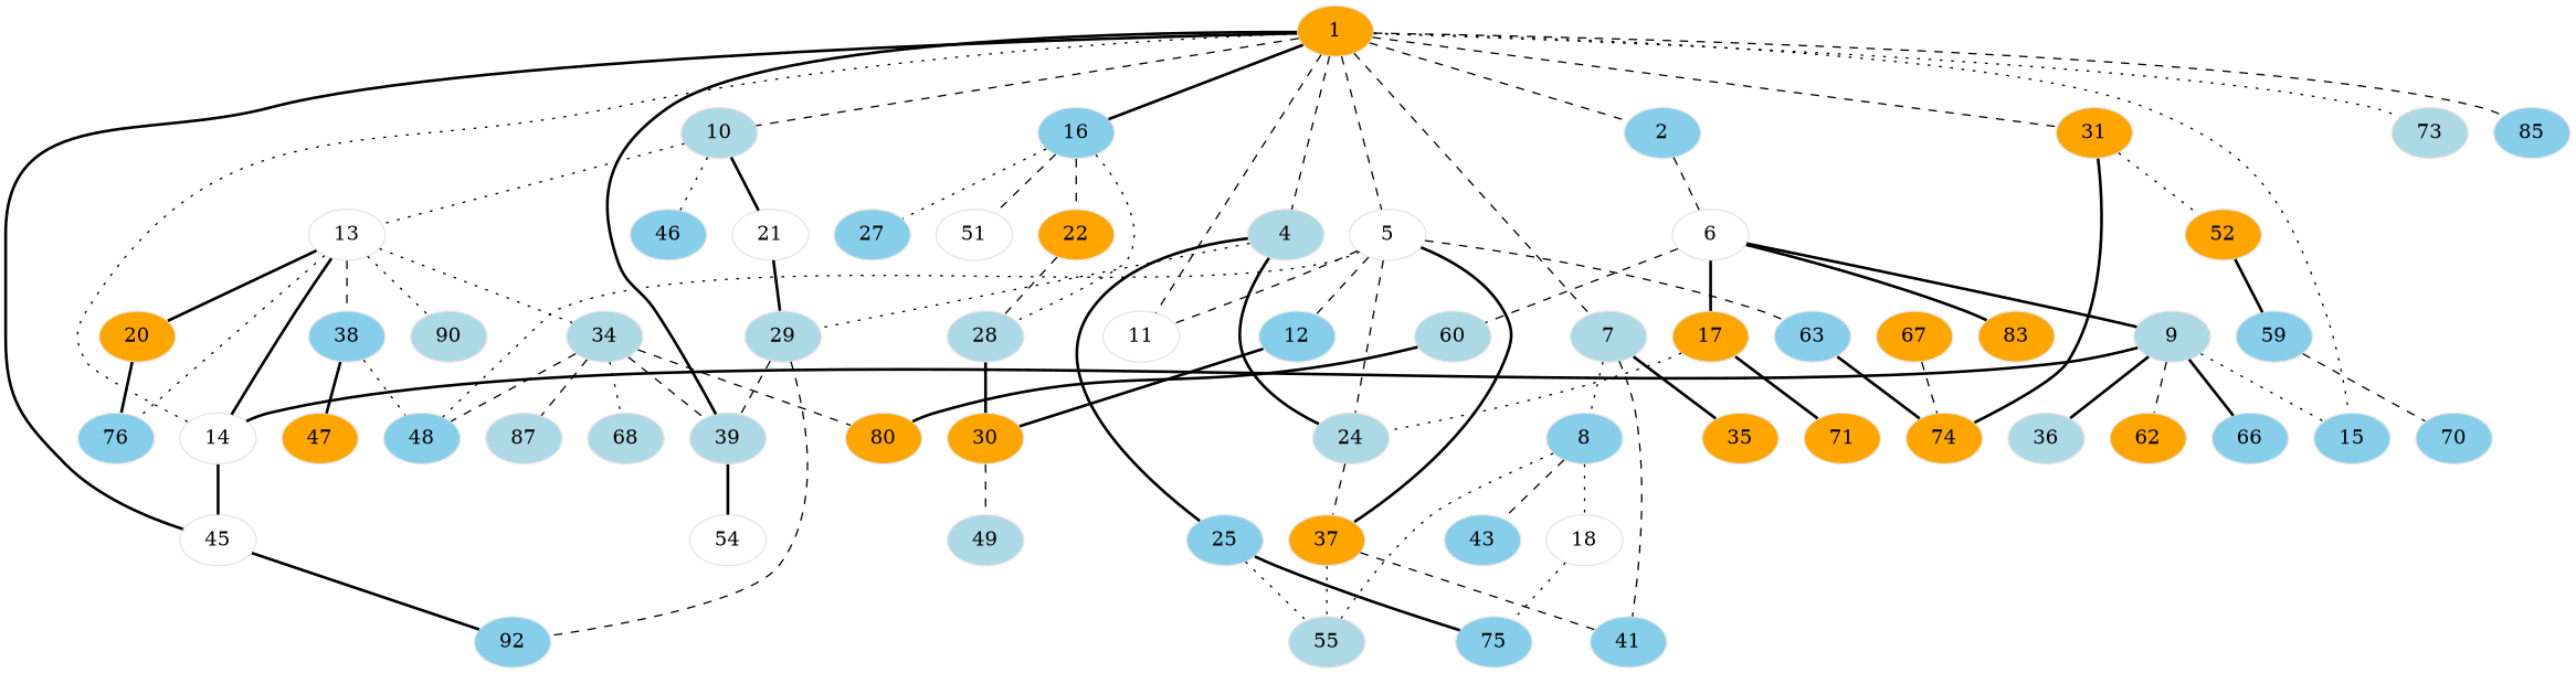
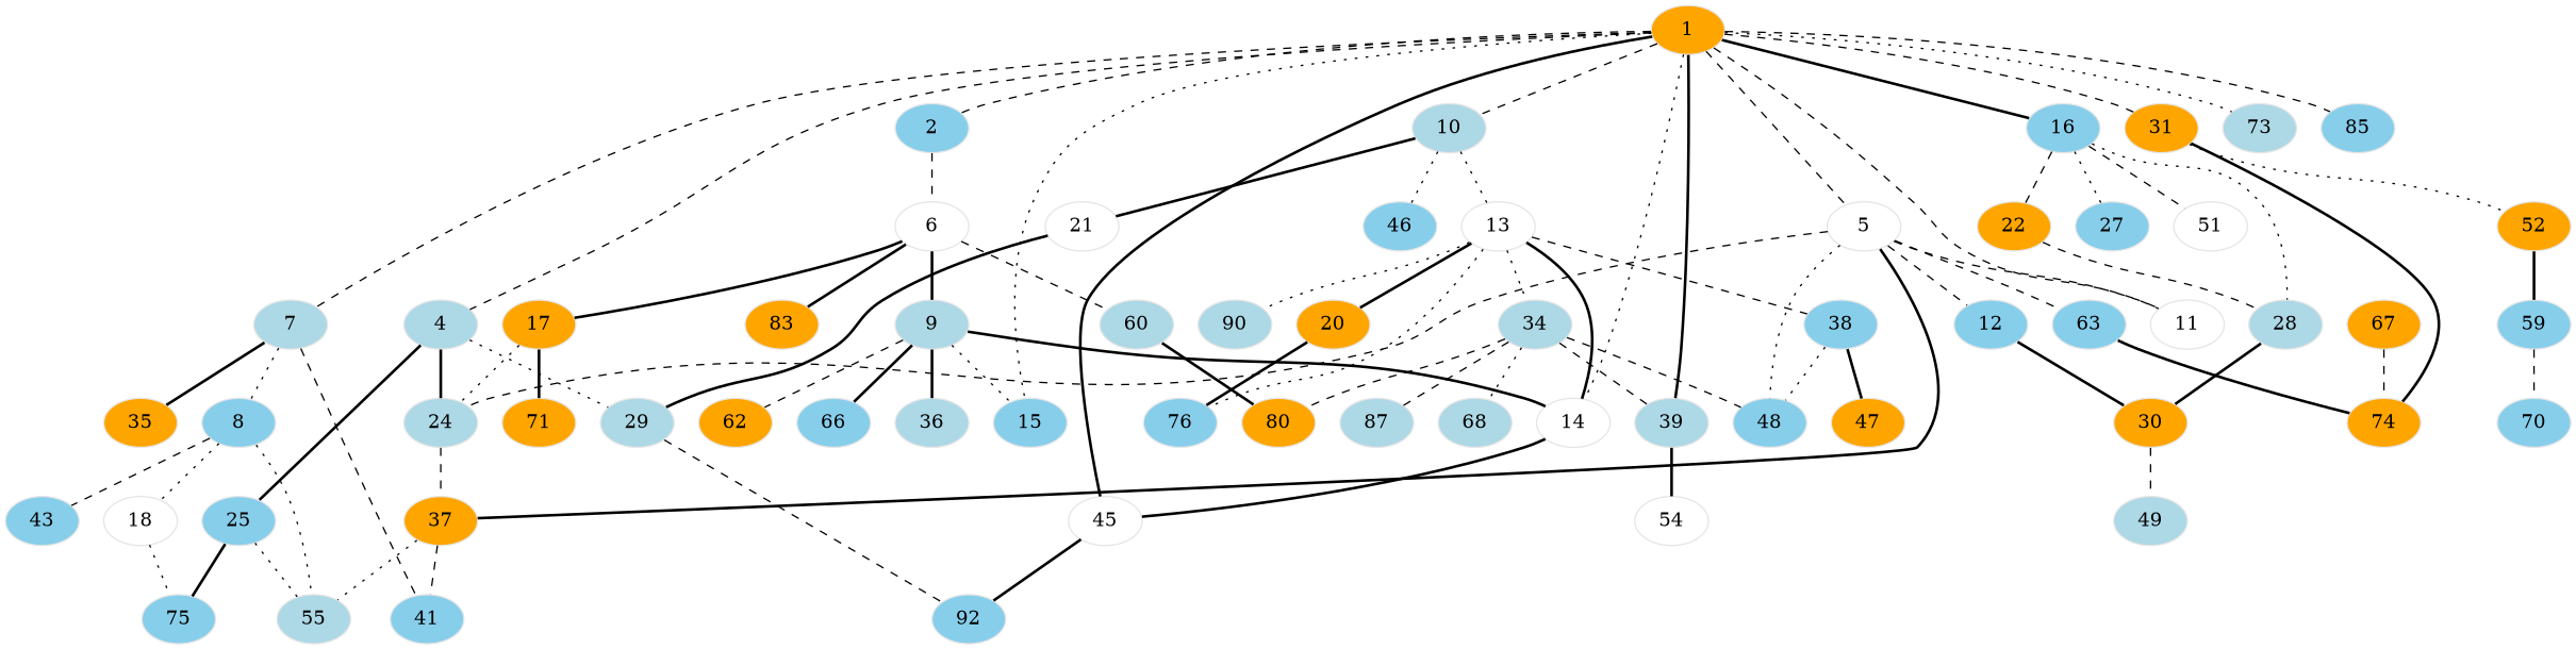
  graph {
    node [color=gray90 fillcolor=skyblue style=filled]
    edge [style=dashed]
    1 [fillcolor=orange super="+3"]
    2
    4 [fillcolor=lightblue super="+58"]
    5 [fillcolor=white super="+19"]
    7 [fillcolor=lightblue super="+57"]
    10 [fillcolor=lightblue super="+56"]
    11 [fillcolor=white super="+50"]
    14 [fillcolor=white super="+91"]
    15 [super="+77"]
    16 [super="+64"]
    31 [fillcolor=orange]
    39 [fillcolor=lightblue super="+69"]
    45 [fillcolor=white super="+72"]
    73 [fillcolor=lightblue]
    85
    6 [fillcolor=white super="+26"]
    24 [fillcolor=lightblue super="+32"]
    25
    29 [fillcolor=lightblue super="+93"]
    12
    37 [fillcolor=orange super="+78"]
    48
    63
    8 [super="+40"]
    35 [fillcolor=orange super="+65"]
    41 [super="+44"]
    13 [fillcolor=white super="+79"]
    21 [fillcolor=white]
    46
    22 [fillcolor=orange]
    27 [super="+88"]
    28 [fillcolor=lightblue]
    51 [fillcolor=white]
    52 [fillcolor=orange super="+81"]
    74 [fillcolor=orange super="+84"]
    54 [fillcolor=white]
    92
    9 [fillcolor=lightblue super="+42"]
    17 [fillcolor=orange super="+23"]
    60 [fillcolor=lightblue]
    83 [fillcolor=orange]
    55 [fillcolor=lightblue super="+89"]
    75
    30 [fillcolor=orange super="+33"]
    36 [fillcolor=lightblue]
    62 [fillcolor=orange]
    66
    71 [fillcolor=orange]
    80 [fillcolor=orange super="+86"]
    18 [fillcolor=white]
    43
    20 [fillcolor=orange super="+61"]
    34 [fillcolor=lightblue super="+53"]
    38 [super="+82"]
    76
    90 [fillcolor=lightblue]
    49 [fillcolor=lightblue]
    68 [fillcolor=lightblue]
    87 [fillcolor=lightblue]
    47 [fillcolor=orange]
    67 [fillcolor=orange]
    59
    70
    1 -- 2
    1 -- 4
    1 -- 5
    1 -- 7
    1 -- 10
    1 -- 11
    1 -- 14 [style=dotted]
    1 -- 15 [style=dotted]
    1 -- 16 [style=bold]
    1 -- 31
    1 -- 39 [style=bold]
    1 -- 45 [style=bold]
    1 -- 73 [style=dotted]
    1 -- 85
    2 -- 6
    4 -- 24 [style=bold]
    4 -- 25 [style=bold]
    4 -- 29 [style=dotted]
    5 -- 11
    5 -- 24
    5 -- 12
    5 -- 37 [style=bold]
    5 -- 48 [style=dotted]
    5 -- 63
    7 -- 8 [style=dotted]
    7 -- 35 [style=bold]
    7 -- 41
    10 -- 13 [style=dotted]
    10 -- 21 [style=bold]
    10 -- 46 [style=dotted]
    14 -- 45 [style=bold]
    16 -- 22
    16 -- 27 [style=dotted]
    16 -- 28 [style=dotted]
    16 -- 51
    31 -- 52 [style=dotted]
    31 -- 74 [style=bold]
    39 -- 54 [style=bold]
    45 -- 92 [style=bold]
    6 -- 9 [style=bold]
    6 -- 17 [style=bold]
    6 -- 60
    6 -- 83 [style=bold]
    24 -- 37
    25 -- 55 [style=dotted]
    25 -- 75 [style=bold]
-   29 -- 39
    29 -- 92
    12 -- 30 [style=bold]
    37 -- 41
    37 -- 55 [style=dotted]
    63 -- 74 [style=bold]
    8 -- 55 [style=dotted]
    8 -- 18 [style=dotted]
    8 -- 43
    13 -- 14 [style=bold]
    13 -- 20 [style=bold]
    13 -- 34 [style=dotted]
    13 -- 38
    13 -- 76 [style=dotted]
    13 -- 90 [style=dotted]
    21 -- 29 [style=bold]
    22 -- 28
    28 -- 30 [style=bold]
    52 -- 59 [style=bold]
    9 -- 14 [style=bold]
    9 -- 15 [style=dotted]
    9 -- 36 [style=bold]
    9 -- 62
    9 -- 66 [style=bold]
    17 -- 24 [style=dotted]
    17 -- 71 [style=bold]
    60 -- 80 [style=bold]
    30 -- 49
    18 -- 75 [style=dotted]
    20 -- 76 [style=bold]
    34 -- 39
    34 -- 48
    34 -- 80
    34 -- 68 [style=dotted]
    34 -- 87
    38 -- 48 [style=dotted]
    38 -- 47 [style=bold]
    67 -- 74
    59 -- 70
  }
